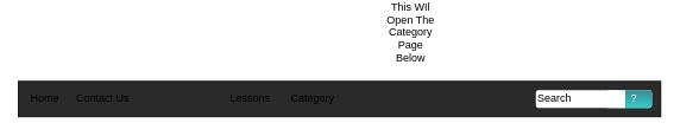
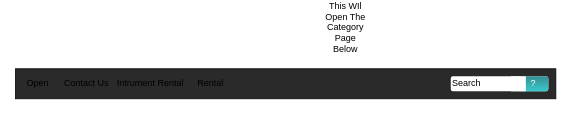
  <mxCell id="0" />
  <mxCell id="1" parent="0" />
  <mxCell id="2" value="" style="whiteSpace=wrap;html=1;fillColor=light-dark(#2A2A2A,#1C1C1C);" parent="1" vertex="1"><mxGeometry x="20" y="90" width="720" height="40" as="geometry" /></mxCell>
- <mxCell id="3" value="Home" style="whiteSpace=wrap;html=1;strokeColor=none;fillColor=none;" parent="1" vertex="1"><mxGeometry x="20" y="90" width="60" height="40" as="geometry" /></mxCell>
+ <mxCell id="3" value="Open" style="whiteSpace=wrap;html=1;strokeColor=none;fillColor=none;" parent="1" vertex="1"><mxGeometry x="20" y="90" width="60" height="40" as="geometry" /></mxCell>
  <mxCell id="4" value="Contact Us" style="whiteSpace=wrap;html=1;strokeColor=none;fillColor=none;" parent="1" vertex="1"><mxGeometry x="80" y="90" width="70" height="40" as="geometry" /></mxCell>
- <mxCell id="6" value="Lessons" style="whiteSpace=wrap;html=1;strokeColor=none;fillColor=none;" parent="1" vertex="1"><mxGeometry x="250" y="90" width="60" height="40" as="geometry" /></mxCell>
+ <mxCell id="5" value="Intrument Rental" style="whiteSpace=wrap;html=1;strokeColor=none;fillColor=none;" parent="1" vertex="1"><mxGeometry x="150" y="90" width="100" height="40" as="geometry" /></mxCell>
+ <mxCell id="6" value="Rental" style="whiteSpace=wrap;html=1;strokeColor=none;fillColor=none;" parent="1" vertex="1"><mxGeometry x="250" y="90" width="60" height="40" as="geometry" /></mxCell>
  <mxCell id="7" value="" style="group" parent="1" vertex="1" connectable="0"><mxGeometry x="590" y="90" width="150" height="40" as="geometry" /></mxCell>
  <mxCell id="8" value="" style="whiteSpace=wrap;html=1;fillColor=none;strokeColor=none;" parent="7" vertex="1"><mxGeometry width="150" height="40" as="geometry" /></mxCell>
  <mxCell id="9" value="&lt;font style=&quot;color: light-dark(rgb(0, 0, 0), rgb(0, 0, 0));&quot;&gt;Search&lt;/font&gt;" style="whiteSpace=wrap;html=1;fillColor=light-dark(#FFFFFF,#FFFFFF);rounded=1;align=left;strokeColor=none;" parent="7" vertex="1"><mxGeometry x="10" y="10" width="130" height="20" as="geometry" /></mxCell>
  <mxCell id="10" value="?" style="whiteSpace=wrap;html=1;strokeColor=none;rounded=1;fillColor=#378E91;fontColor=light-dark(#FFFFFF,#FFFFFF);gradientColor=#39CACE;" parent="7" vertex="1"><mxGeometry x="100" y="10" width="40" height="20" as="geometry" /></mxCell>
  <mxCell id="11" value="" style="whiteSpace=wrap;html=1;fillColor=light-dark(#FFFFFF,#FFFFFF);rounded=0;align=left;strokeColor=none;" parent="7" vertex="1"><mxGeometry x="90" y="10" width="20" height="20" as="geometry" /></mxCell>
- <mxCell id="12" value="Category" style="whiteSpace=wrap;html=1;strokeColor=none;fillColor=none;" vertex="1" parent="1"><mxGeometry x="310" y="90" width="80" height="40" as="geometry" /></mxCell>
  <mxCell id="13" value="This WIl Open The Category Page Below" style="text;strokeColor=none;align=center;fillColor=none;html=1;verticalAlign=middle;whiteSpace=wrap;rounded=0;" vertex="1" parent="1"><mxGeometry x="430" y="20" width="60" height="30" as="geometry" /></mxCell>
